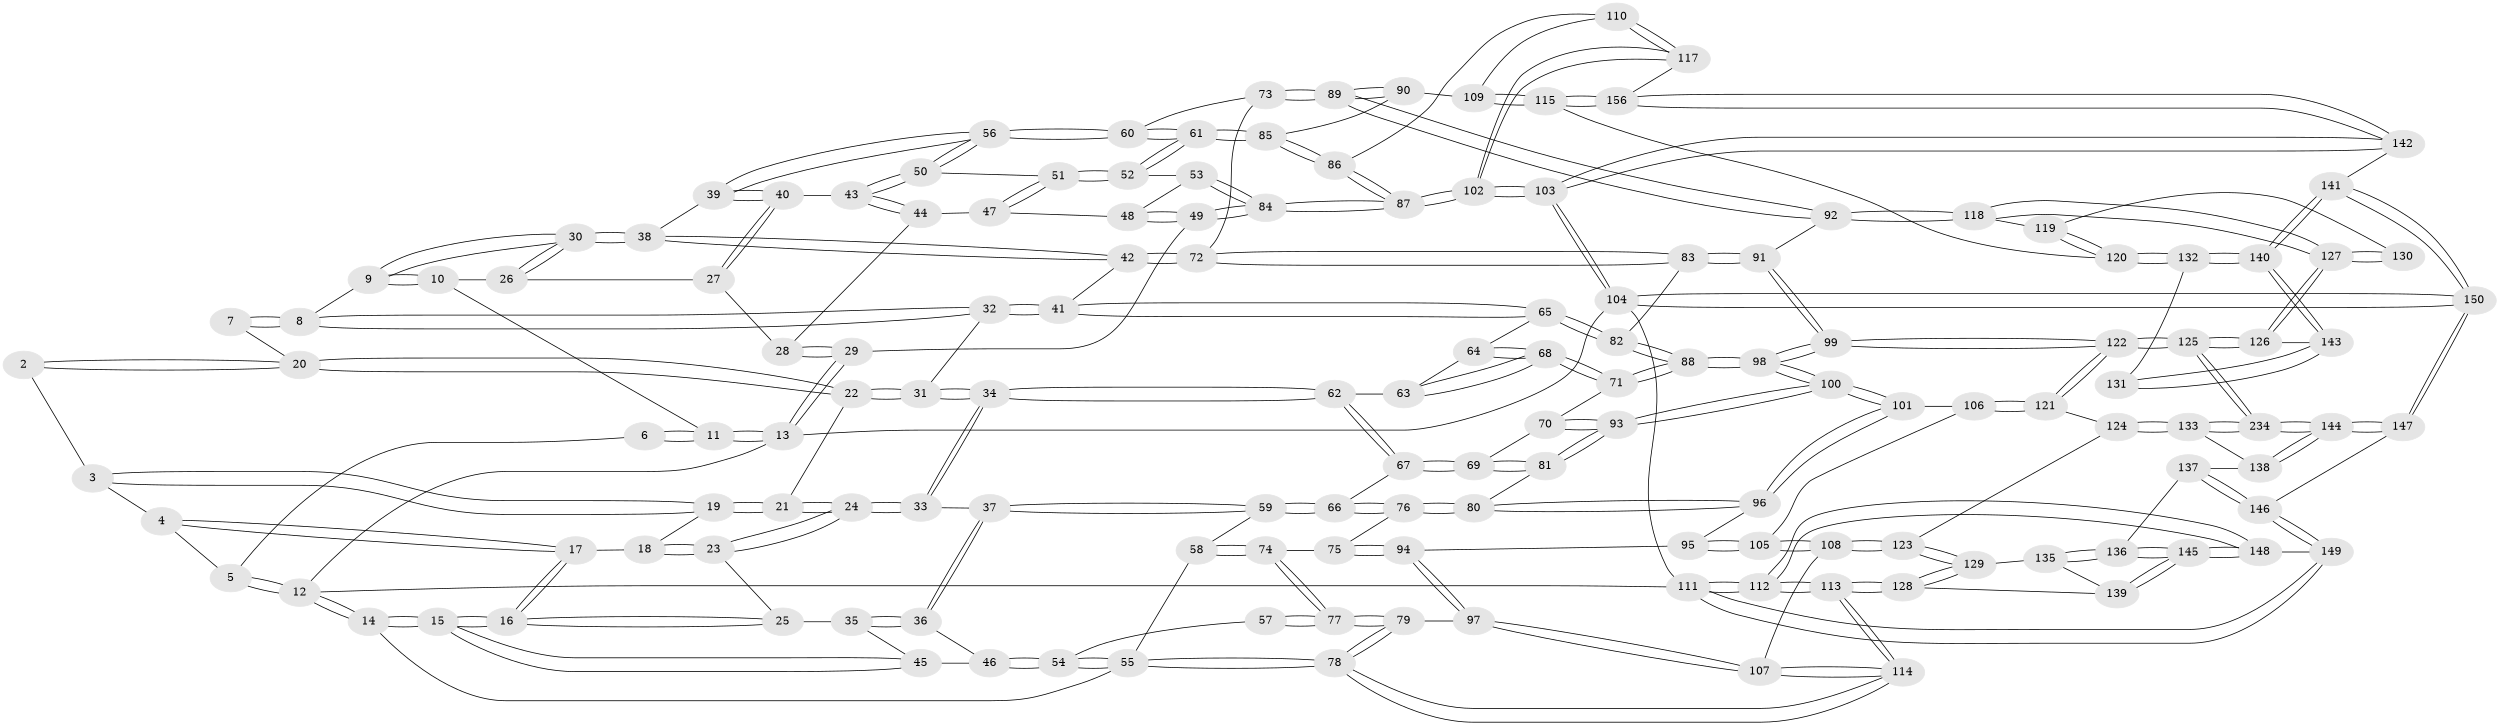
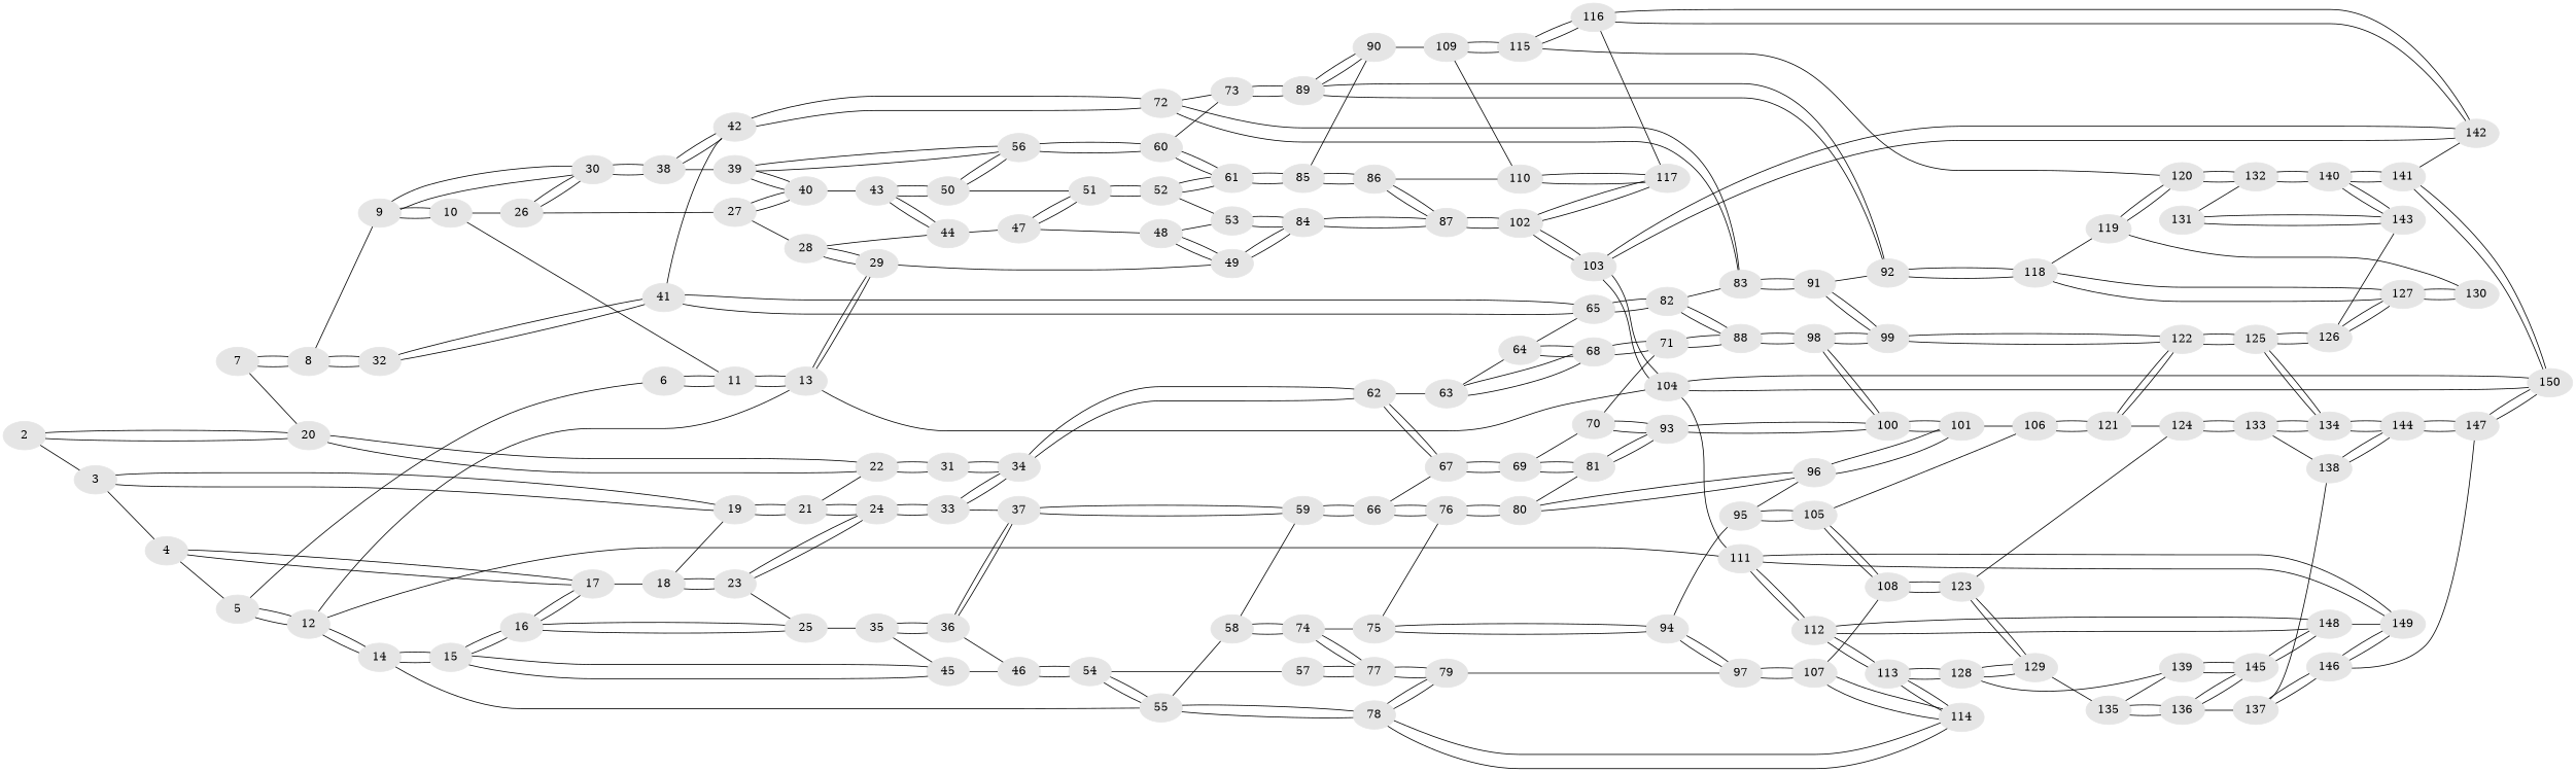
  graph {
    rankdir=LR
    node [color=gray90 style=filled]
    2
    3
    20
    7
    8
    4
    19
    22
    5
    17
    21
    6
    12
    18
    11
    13
    14
    111
    9
    32
    10
    30
    41
    26
    38
    27
    29
    104
    15
    55
    112
    149
    49
    150
    16
    45
    78
    58
    25
    46
    35
    23
    24
    31
    33
    34
    37
    36
    28
    40
    44
    43
    47
    84
    39
    42
    62
    65
    59
    63
    67
    54
    66
    56
    72
    60
    50
    82
    73
    83
    51
    48
    57
    53
    52
    87
    61
    85
    77
    79
    114
    74
    75
    76
    89
    86
    90
    64
    68
    69
    71
    88
    80
    70
    81
    93
    100
    98
    91
    92
    94
    97
    95
    96
    107
    101
    99
    102
    110
    109
    117
    103
    118
    115
    122
    119
    127
    105
    106
    108
    125
    121
    142
    123
    124
    129
-   116 [label=156]
+   116
    120
    113
    148
    128
    139
    132
    130
    140
    133
    126
-   134 [label=234]
+   134
    135
    138
    143
    144
    145
    136
    131
    141
    147
    137
    146
    2 -- 3
    2 -- 20
    2 -- 20
    3 -- 4
    3 -- 19
    3 -- 19
    20 -- 22
    20 -- 22
    7 -- 20
    7 -- 8
    7 -- 8
    8 -- 9
    8 -- 32
    8 -- 32
    4 -- 5
    4 -- 17
    4 -- 17
    19 -- 21
    19 -- 21
    22 -- 31
    22 -- 31
    5 -- 6
    5 -- 12
    5 -- 12
    17 -- 18
    21 -- 22
    21 -- 24
    21 -- 24
    6 -- 11
    6 -- 11
    12 -- 13
    12 -- 14
    12 -- 14
    12 -- 111
    18 -- 19
    18 -- 23
    18 -- 23
    11 -- 13
    11 -- 13
    13 -- 29
    13 -- 29
    13 -- 104
    14 -- 15
    14 -- 15
    14 -- 55
    111 -- 112
    111 -- 112
    111 -- 149
    111 -- 149
    9 -- 10
    9 -- 10
    9 -- 30
    9 -- 30
    32 -- 41
    32 -- 41
    10 -- 11
    10 -- 26
    30 -- 38
    30 -- 38
    41 -- 42
    41 -- 65
    41 -- 65
    26 -- 30
    26 -- 30
    26 -- 27
    38 -- 39
    38 -- 42
    38 -- 42
    27 -- 28
    27 -- 40
    27 -- 40
    29 -- 49
    104 -- 111
    104 -- 150
    104 -- 150
    15 -- 16
    15 -- 16
    15 -- 45
    15 -- 45
    55 -- 78
    55 -- 78
    55 -- 58
    112 -- 113
    112 -- 113
    112 -- 148
    112 -- 148
    49 -- 84
    49 -- 84
    16 -- 17
    16 -- 17
    16 -- 25
    16 -- 25
    45 -- 46
    78 -- 79
    78 -- 79
    78 -- 114
    78 -- 114
    58 -- 59
    58 -- 74
    58 -- 74
    25 -- 35
    46 -- 54
    46 -- 54
    35 -- 45
    35 -- 36
    35 -- 36
    23 -- 25
    23 -- 24
    23 -- 24
    24 -- 33
    24 -- 33
-   31 -- 32
    31 -- 34
    31 -- 34
    33 -- 34
    33 -- 34
    33 -- 37
    34 -- 62
    34 -- 62
    37 -- 59
    37 -- 59
    36 -- 46
    36 -- 37
    36 -- 37
    28 -- 29
    28 -- 29
    28 -- 44
    40 -- 43
    44 -- 47
    43 -- 44
    43 -- 44
    43 -- 50
    43 -- 50
    47 -- 51
    47 -- 51
    47 -- 48
    84 -- 87
    84 -- 87
    39 -- 40
    39 -- 40
    39 -- 56
    39 -- 56
    42 -- 72
    42 -- 72
    62 -- 63
    62 -- 67
    62 -- 67
    65 -- 82
    65 -- 82
    59 -- 66
    59 -- 66
    63 -- 64
    63 -- 68
    63 -- 68
    67 -- 69
    67 -- 69
    54 -- 55
    54 -- 55
    54 -- 57
    66 -- 67
    66 -- 76
    66 -- 76
    56 -- 60
    56 -- 60
    72 -- 73
    72 -- 83
    72 -- 83
    60 -- 73
    60 -- 61
    60 -- 61
    50 -- 56
    50 -- 56
    50 -- 51
    82 -- 83
    82 -- 88
    82 -- 88
    73 -- 89
    73 -- 89
    83 -- 91
    83 -- 91
    51 -- 52
    51 -- 52
    48 -- 49
    48 -- 49
    48 -- 53
    57 -- 77
    57 -- 77
    53 -- 84
    53 -- 84
    52 -- 53
    52 -- 61
    52 -- 61
    87 -- 102
    87 -- 102
    61 -- 85
    61 -- 85
    85 -- 86
    85 -- 86
    85 -- 90
    77 -- 79
    77 -- 79
    79 -- 97
    74 -- 77
    74 -- 77
    74 -- 75
    75 -- 76
    75 -- 94
    75 -- 94
    76 -- 80
    76 -- 80
    89 -- 90
    89 -- 90
    89 -- 92
    89 -- 92
    86 -- 87
    86 -- 87
    86 -- 110
    90 -- 109
    64 -- 65
    64 -- 68
    64 -- 68
    68 -- 71
    68 -- 71
    69 -- 70
    69 -- 81
    69 -- 81
    71 -- 88
    71 -- 88
    88 -- 98
    88 -- 98
    80 -- 81
    80 -- 96
    80 -- 96
    70 -- 71
    70 -- 93
    70 -- 93
    81 -- 93
    81 -- 93
    93 -- 100
    93 -- 100
    100 -- 101
    100 -- 101
    98 -- 100
    98 -- 100
    98 -- 99
    98 -- 99
    91 -- 92
    91 -- 99
    91 -- 99
    92 -- 118
    92 -- 118
    94 -- 97
    94 -- 97
    94 -- 95
    97 -- 107
    97 -- 107
    95 -- 96
    95 -- 105
    95 -- 105
    96 -- 101
    96 -- 101
    107 -- 114
    107 -- 114
    107 -- 108
    101 -- 106
    99 -- 122
    99 -- 122
    102 -- 117
    102 -- 117
    102 -- 103
    102 -- 103
    110 -- 117
    110 -- 117
    109 -- 110
    109 -- 115
    109 -- 115
    103 -- 104
    103 -- 104
    103 -- 142
    103 -- 142
    118 -- 119
    118 -- 127
    118 -- 127
    115 -- 116
    115 -- 116
    115 -- 120
    122 -- 125
    122 -- 125
    119 -- 120
    119 -- 120
    119 -- 130
    127 -- 130
    127 -- 130
    105 -- 106
    105 -- 108
    105 -- 108
    106 -- 121
    106 -- 121
    108 -- 123
    108 -- 123
    125 -- 126
    125 -- 126
    125 -- 134
    125 -- 134
    121 -- 122
    121 -- 122
    121 -- 124
    123 -- 124
    123 -- 129
    123 -- 129
    124 -- 133
    124 -- 133
    129 -- 135
    116 -- 117
    116 -- 142
    116 -- 142
    120 -- 132
    120 -- 132
    113 -- 114
    113 -- 114
    113 -- 128
    113 -- 128
    148 -- 149
    128 -- 129
    128 -- 129
    128 -- 139
    139 -- 145
    139 -- 145
    132 -- 140
    132 -- 140
    140 -- 143
    140 -- 143
    140 -- 141
    140 -- 141
    133 -- 134
    133 -- 134
    133 -- 138
    126 -- 127
    126 -- 127
    126 -- 143
    134 -- 144
    134 -- 144
    135 -- 139
    135 -- 136
    135 -- 136
    138 -- 144
    138 -- 144
    144 -- 147
    144 -- 147
    145 -- 148
    145 -- 148
    136 -- 145
    136 -- 145
    136 -- 137
    131 -- 132
    131 -- 143
    131 -- 143
    141 -- 150
    141 -- 150
    141 -- 142
    147 -- 150
    147 -- 150
    137 -- 138
    137 -- 146
    137 -- 146
    146 -- 149
    146 -- 149
    146 -- 147
  }
